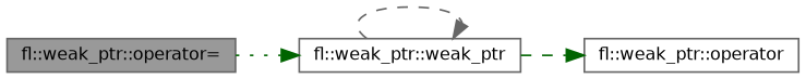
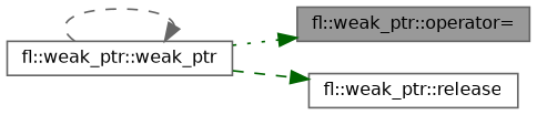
  digraph {
    fontname="DejaVu Sans"
    rankdir=LR
    node [color=grey40 fillcolor=white fontname="DejaVu Sans" fontsize=10 shape=box style=filled]
    edge [color=darkgreen fontname="DejaVu Sans" fontsize=10 labelfontname=Helvetica labelfontsize=10 style=dashed]
    n1 [color=gray40 fillcolor=grey60 fontcolor=black height=0.2 label="fl::weak_ptr::operator=" width=0.4]
    n2 [height=0.2 label="fl::weak_ptr::weak_ptr" width=0.4]
-   n3 [height=0.2 label="fl::weak_ptr::operator" width=0.4]
-   n1 -> n2 [style=dotted]
+   n3 [height=0.2 label="fl::weak_ptr::release" width=0.4]
+   n2 -> n1 [style=dotted]
    n2 -> n2 [color=gray40]
    n2 -> n3
  }
